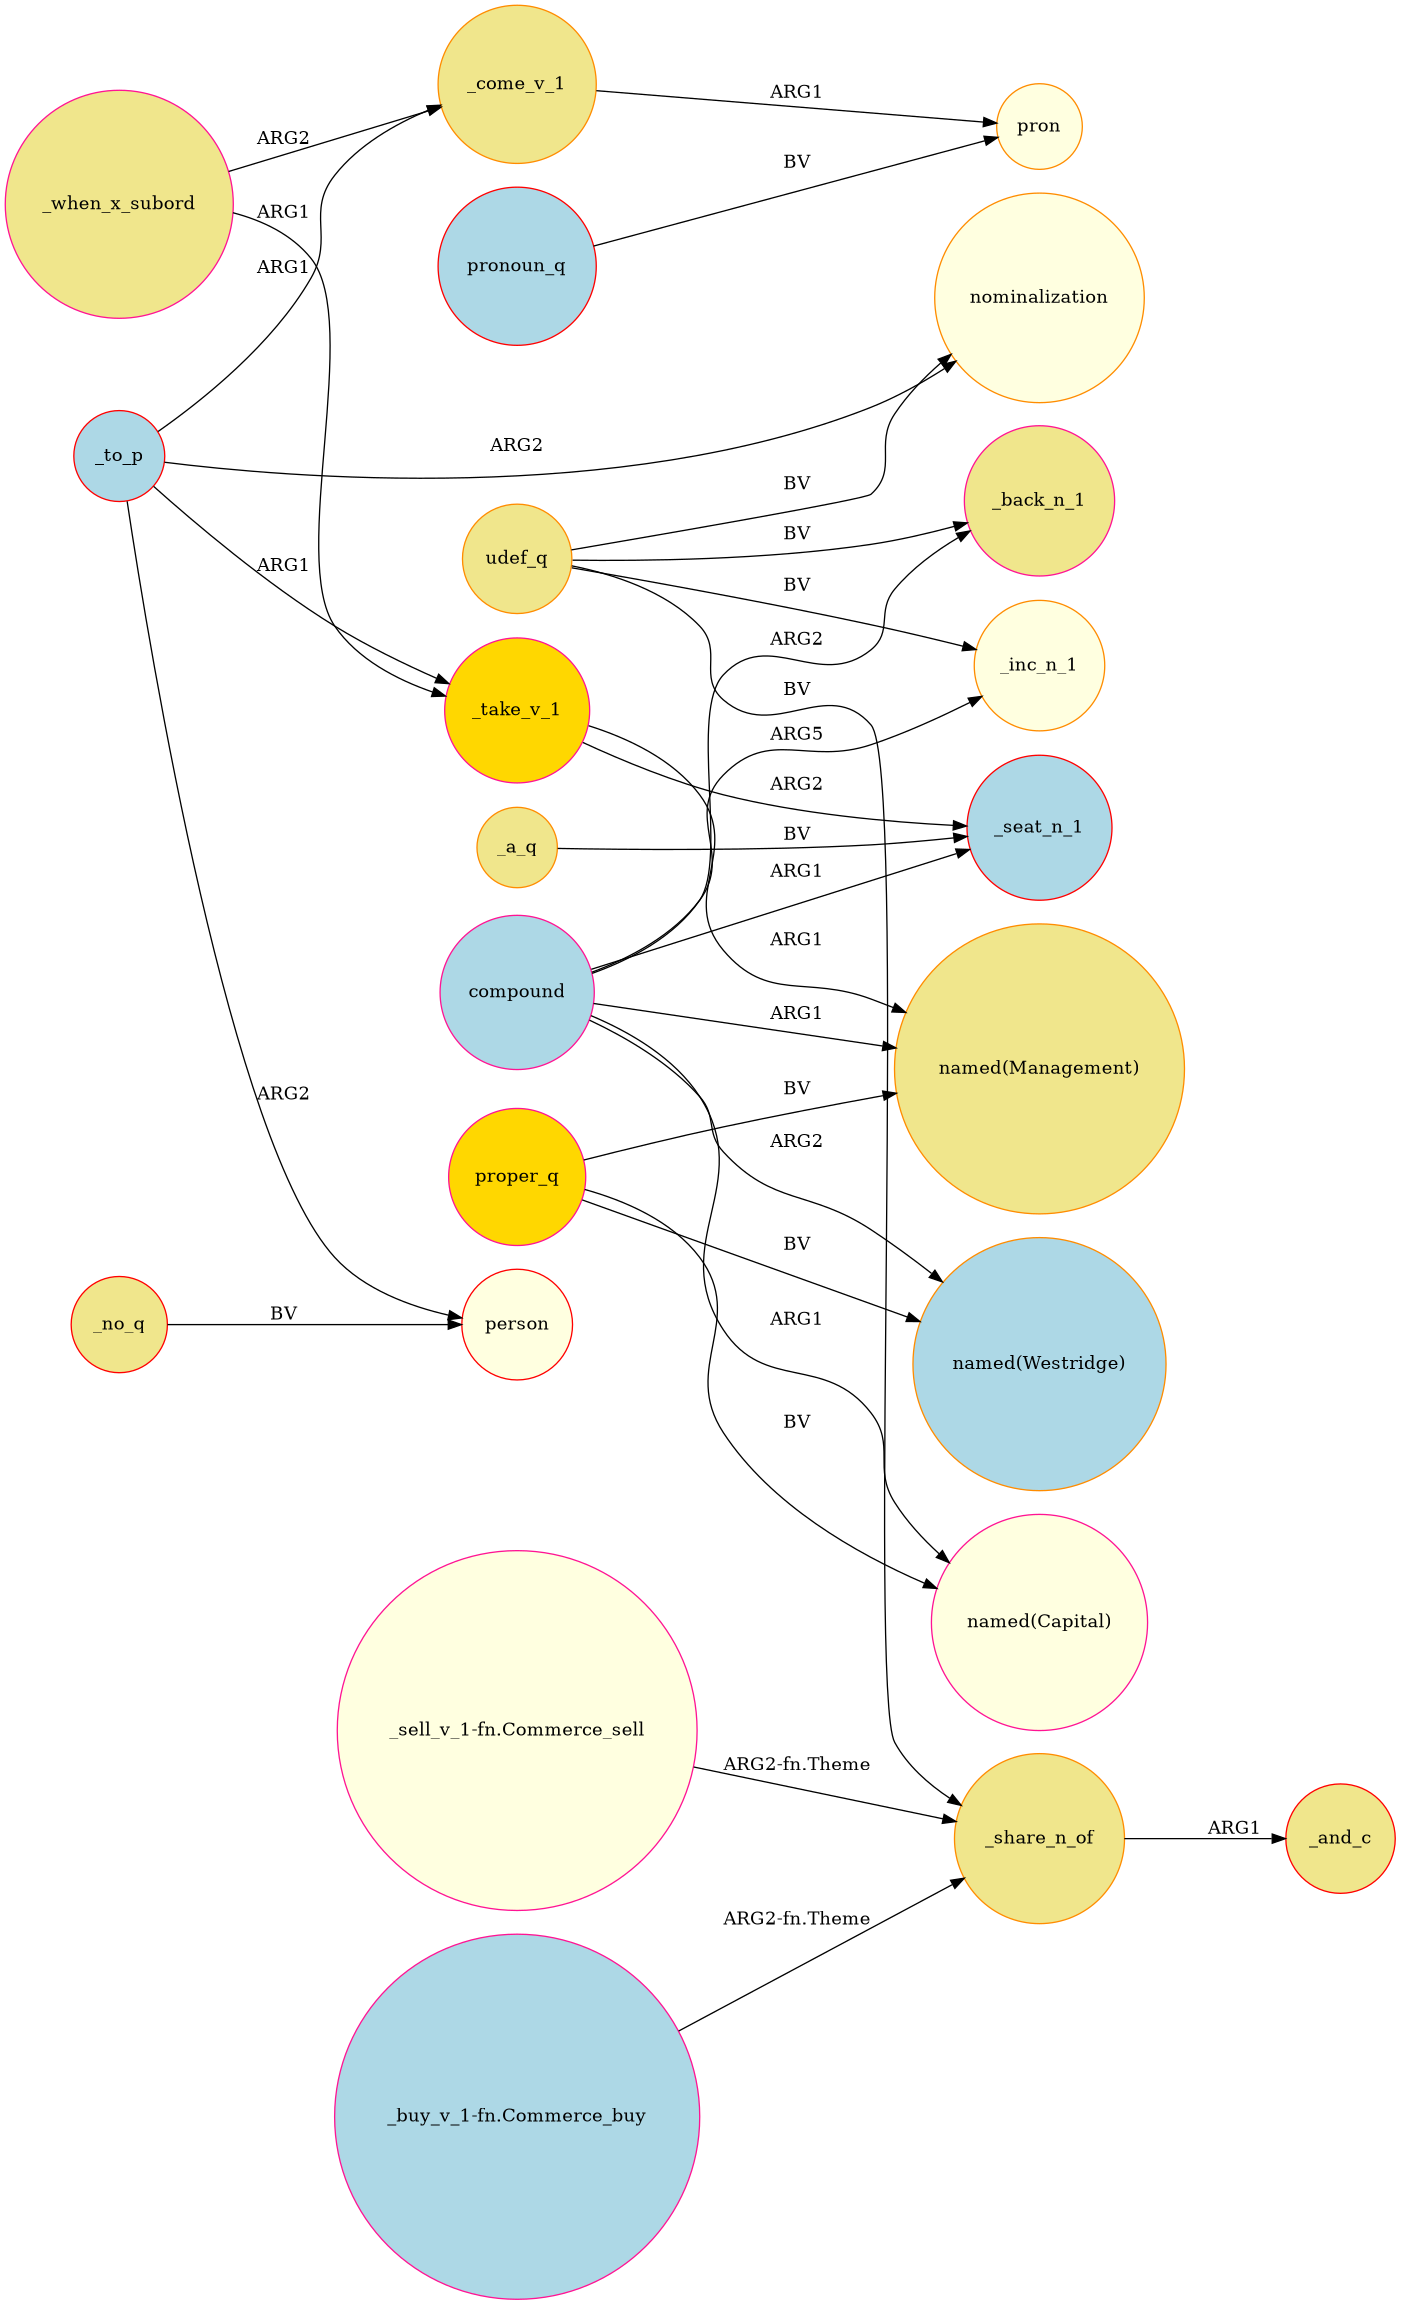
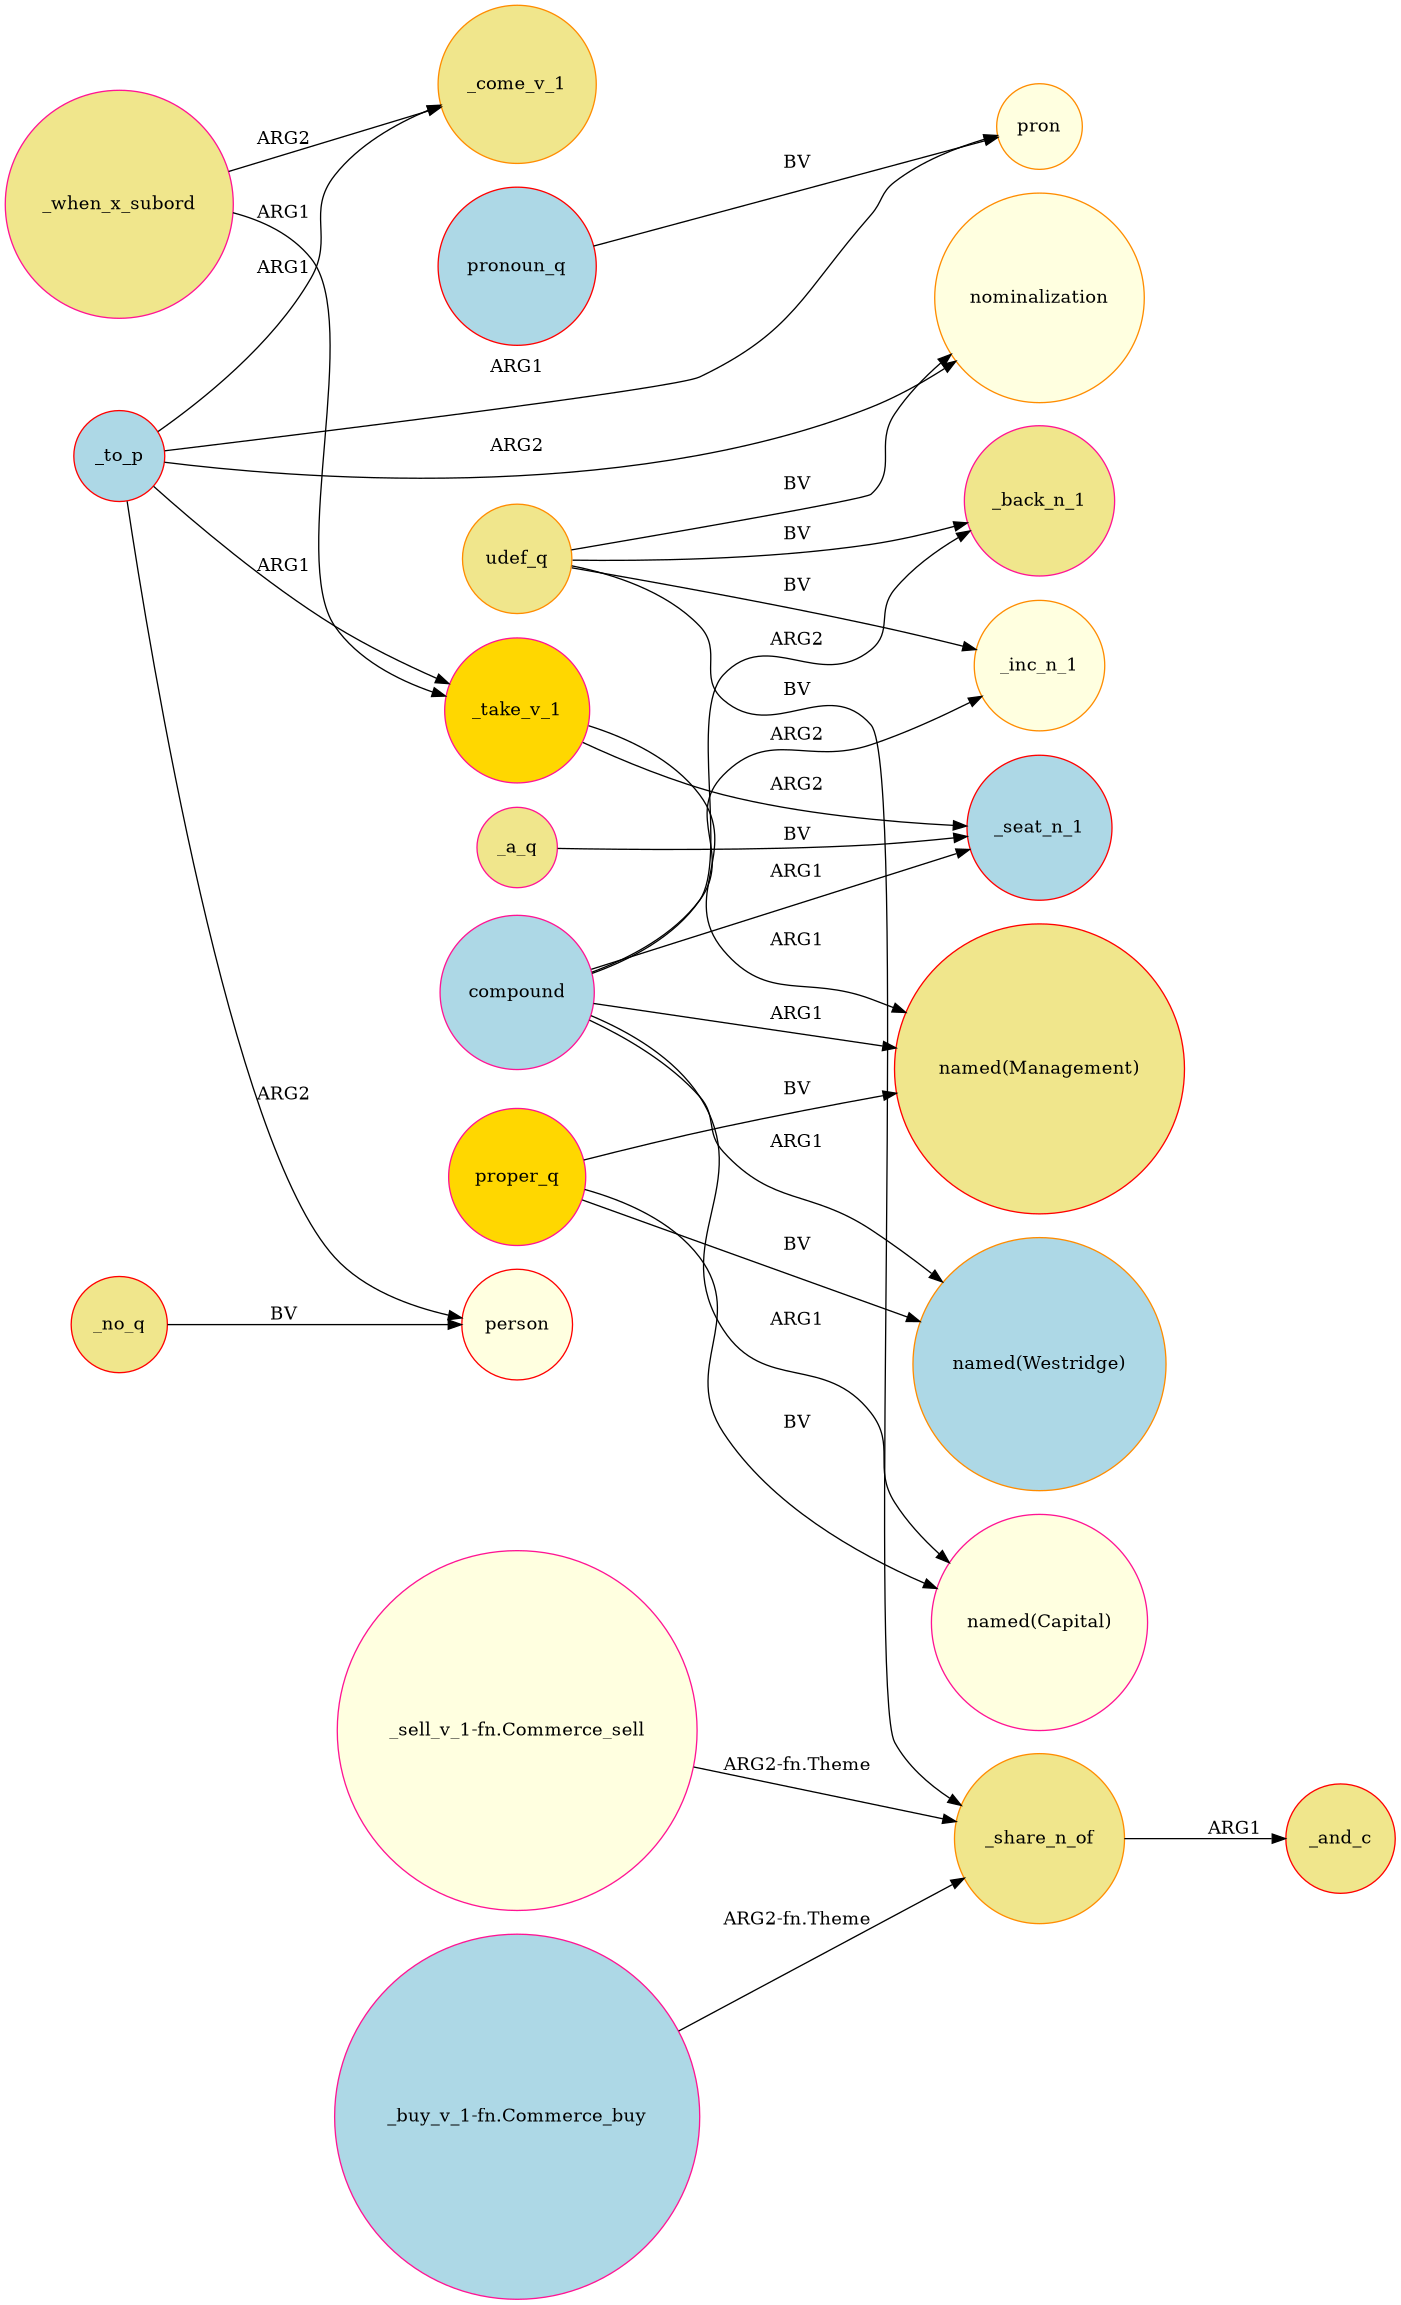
  digraph {
    rankdir=LR
    node [color=darkorange fillcolor=khaki shape=circle style=filled]
    _inc_n_1 [fillcolor=lightyellow]
    udef_q
    nominalization [fillcolor=lightyellow]
    _back_n_1 [color=deeppink]
    _share_n_of
    _and_c [color=red]
    proper_q [color=deeppink fillcolor=gold]
    "named(Capital)" [color=deeppink fillcolor=lightyellow]
    "named(Westridge)" [fillcolor=lightblue]
-   "named(Management)"
+   "named(Management)" [color=red]
    _to_p [color=red fillcolor=lightblue]
    _come_v_1
    _take_v_1 [color=deeppink fillcolor=gold]
    person [color=red fillcolor=lightyellow]
    pron [fillcolor=lightyellow]
    _seat_n_1 [color=red fillcolor=lightblue]
    "_sell_v_1-fn.Commerce_sell" [color=deeppink fillcolor=lightyellow]
    "_buy_v_1-fn.Commerce_buy" [color=deeppink fillcolor=lightblue]
    compound [color=deeppink fillcolor=lightblue]
    _when_x_subord [color=deeppink]
    pronoun_q [color=red fillcolor=lightblue]
    _no_q [color=red]
-   _a_q
+   _a_q [color=deeppink]
    udef_q -> _inc_n_1 [label=BV]
    udef_q -> nominalization [label=BV]
    udef_q -> _back_n_1 [label=BV]
    udef_q -> _share_n_of [label=BV]
    _share_n_of -> _and_c [label=ARG1]
    proper_q -> "named(Capital)" [label=BV]
    proper_q -> "named(Westridge)" [label=BV]
    proper_q -> "named(Management)" [label=BV]
    _to_p -> nominalization [label=ARG2]
    _to_p -> _come_v_1 [label=ARG1]
    _to_p -> _take_v_1 [label=ARG1]
    _to_p -> person [label=ARG2]
-   _come_v_1 -> pron [label=ARG1]
+   _to_p -> pron [label=ARG1]
    _take_v_1 -> "named(Management)" [label=ARG1]
    _take_v_1 -> _seat_n_1 [label=ARG2]
    "_sell_v_1-fn.Commerce_sell" -> _share_n_of [label="ARG2-fn.Theme"]
    "_buy_v_1-fn.Commerce_buy" -> _share_n_of [label="ARG2-fn.Theme"]
-   compound -> _inc_n_1 [label=ARG5]
+   compound -> _inc_n_1 [label=ARG2]
    compound -> _back_n_1 [label=ARG2]
    compound -> "named(Capital)" [label=ARG1]
-   compound -> "named(Westridge)" [label=ARG2]
+   compound -> "named(Westridge)" [label=ARG1]
    compound -> "named(Management)" [label=ARG1]
    compound -> _seat_n_1 [label=ARG1]
    _when_x_subord -> _come_v_1 [label=ARG2]
    _when_x_subord -> _take_v_1 [label=ARG1]
    pronoun_q -> pron [label=BV]
    _no_q -> person [label=BV]
    _a_q -> _seat_n_1 [label=BV]
  }
